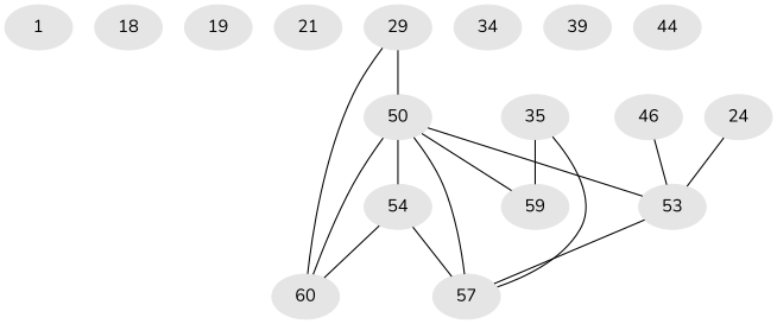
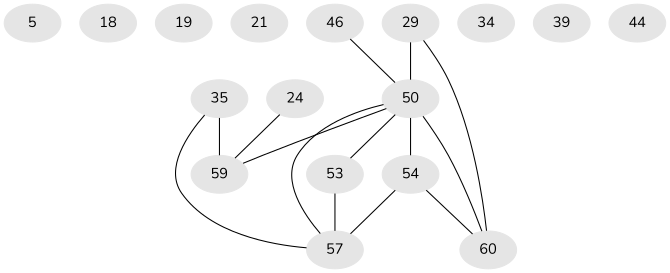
  graph {
    fontname=Nunito
    node [color=gray90 fontname=Nunito style=filled]
    edge [fontname=Nunito weight=3]
-   5 [label=1]
+   5
    18
    19
    21
    59 [super="+55+58+56"]
    24
    29 [super="+7+27"]
    50 [super="+17+38+49"]
    60 [super="+45+26"]
    57 [super="+52"]
    53 [super="+31+42"]
    54 [super="+15+37+25"]
    34 [super="+8"]
    35 [super="+14"]
    39
    44
    46
-   24 -- 53 [weight=""]
+   24 -- 59 [weight=""]
    29 -- 50 [weight=7]
    29 -- 60
    50 -- 59
    50 -- 60 [weight=2]
    50 -- 57
    50 -- 53
    50 -- 54 [weight=5]
    53 -- 57 [weight=2]
    54 -- 60 [weight=""]
    54 -- 57
    35 -- 59
    35 -- 57 [weight=""]
-   46 -- 53 [weight=""]
+   46 -- 50 [weight=""]
  }
